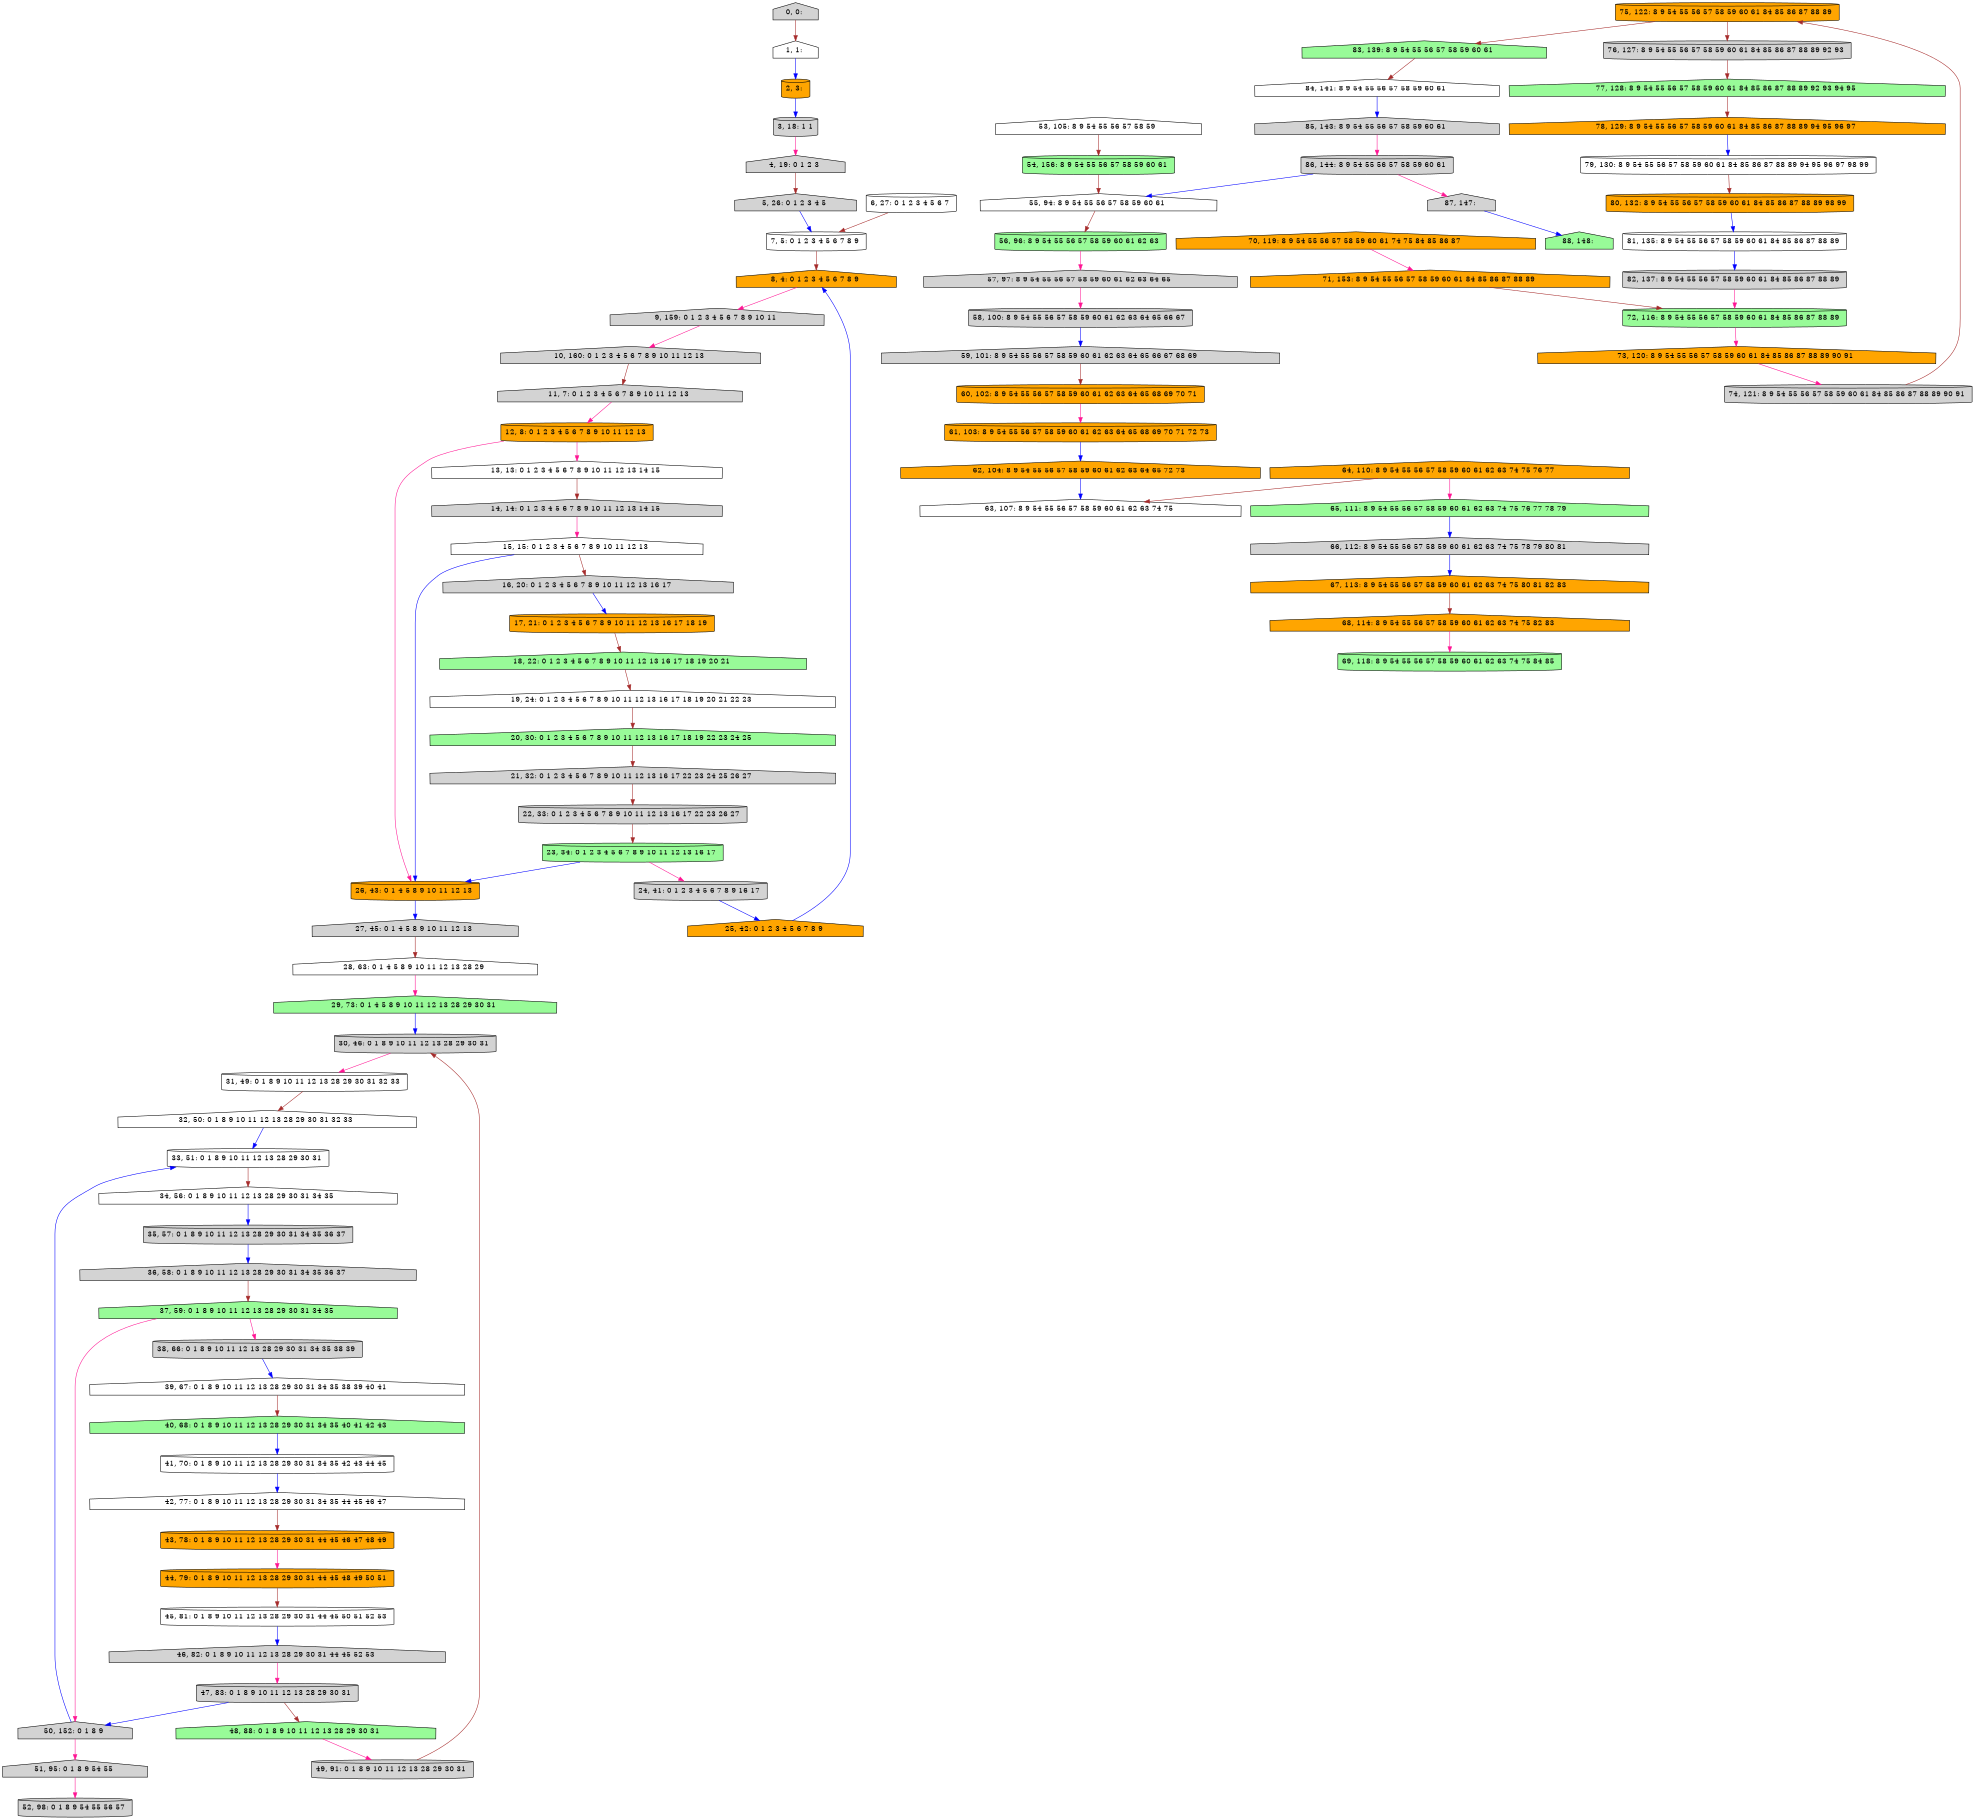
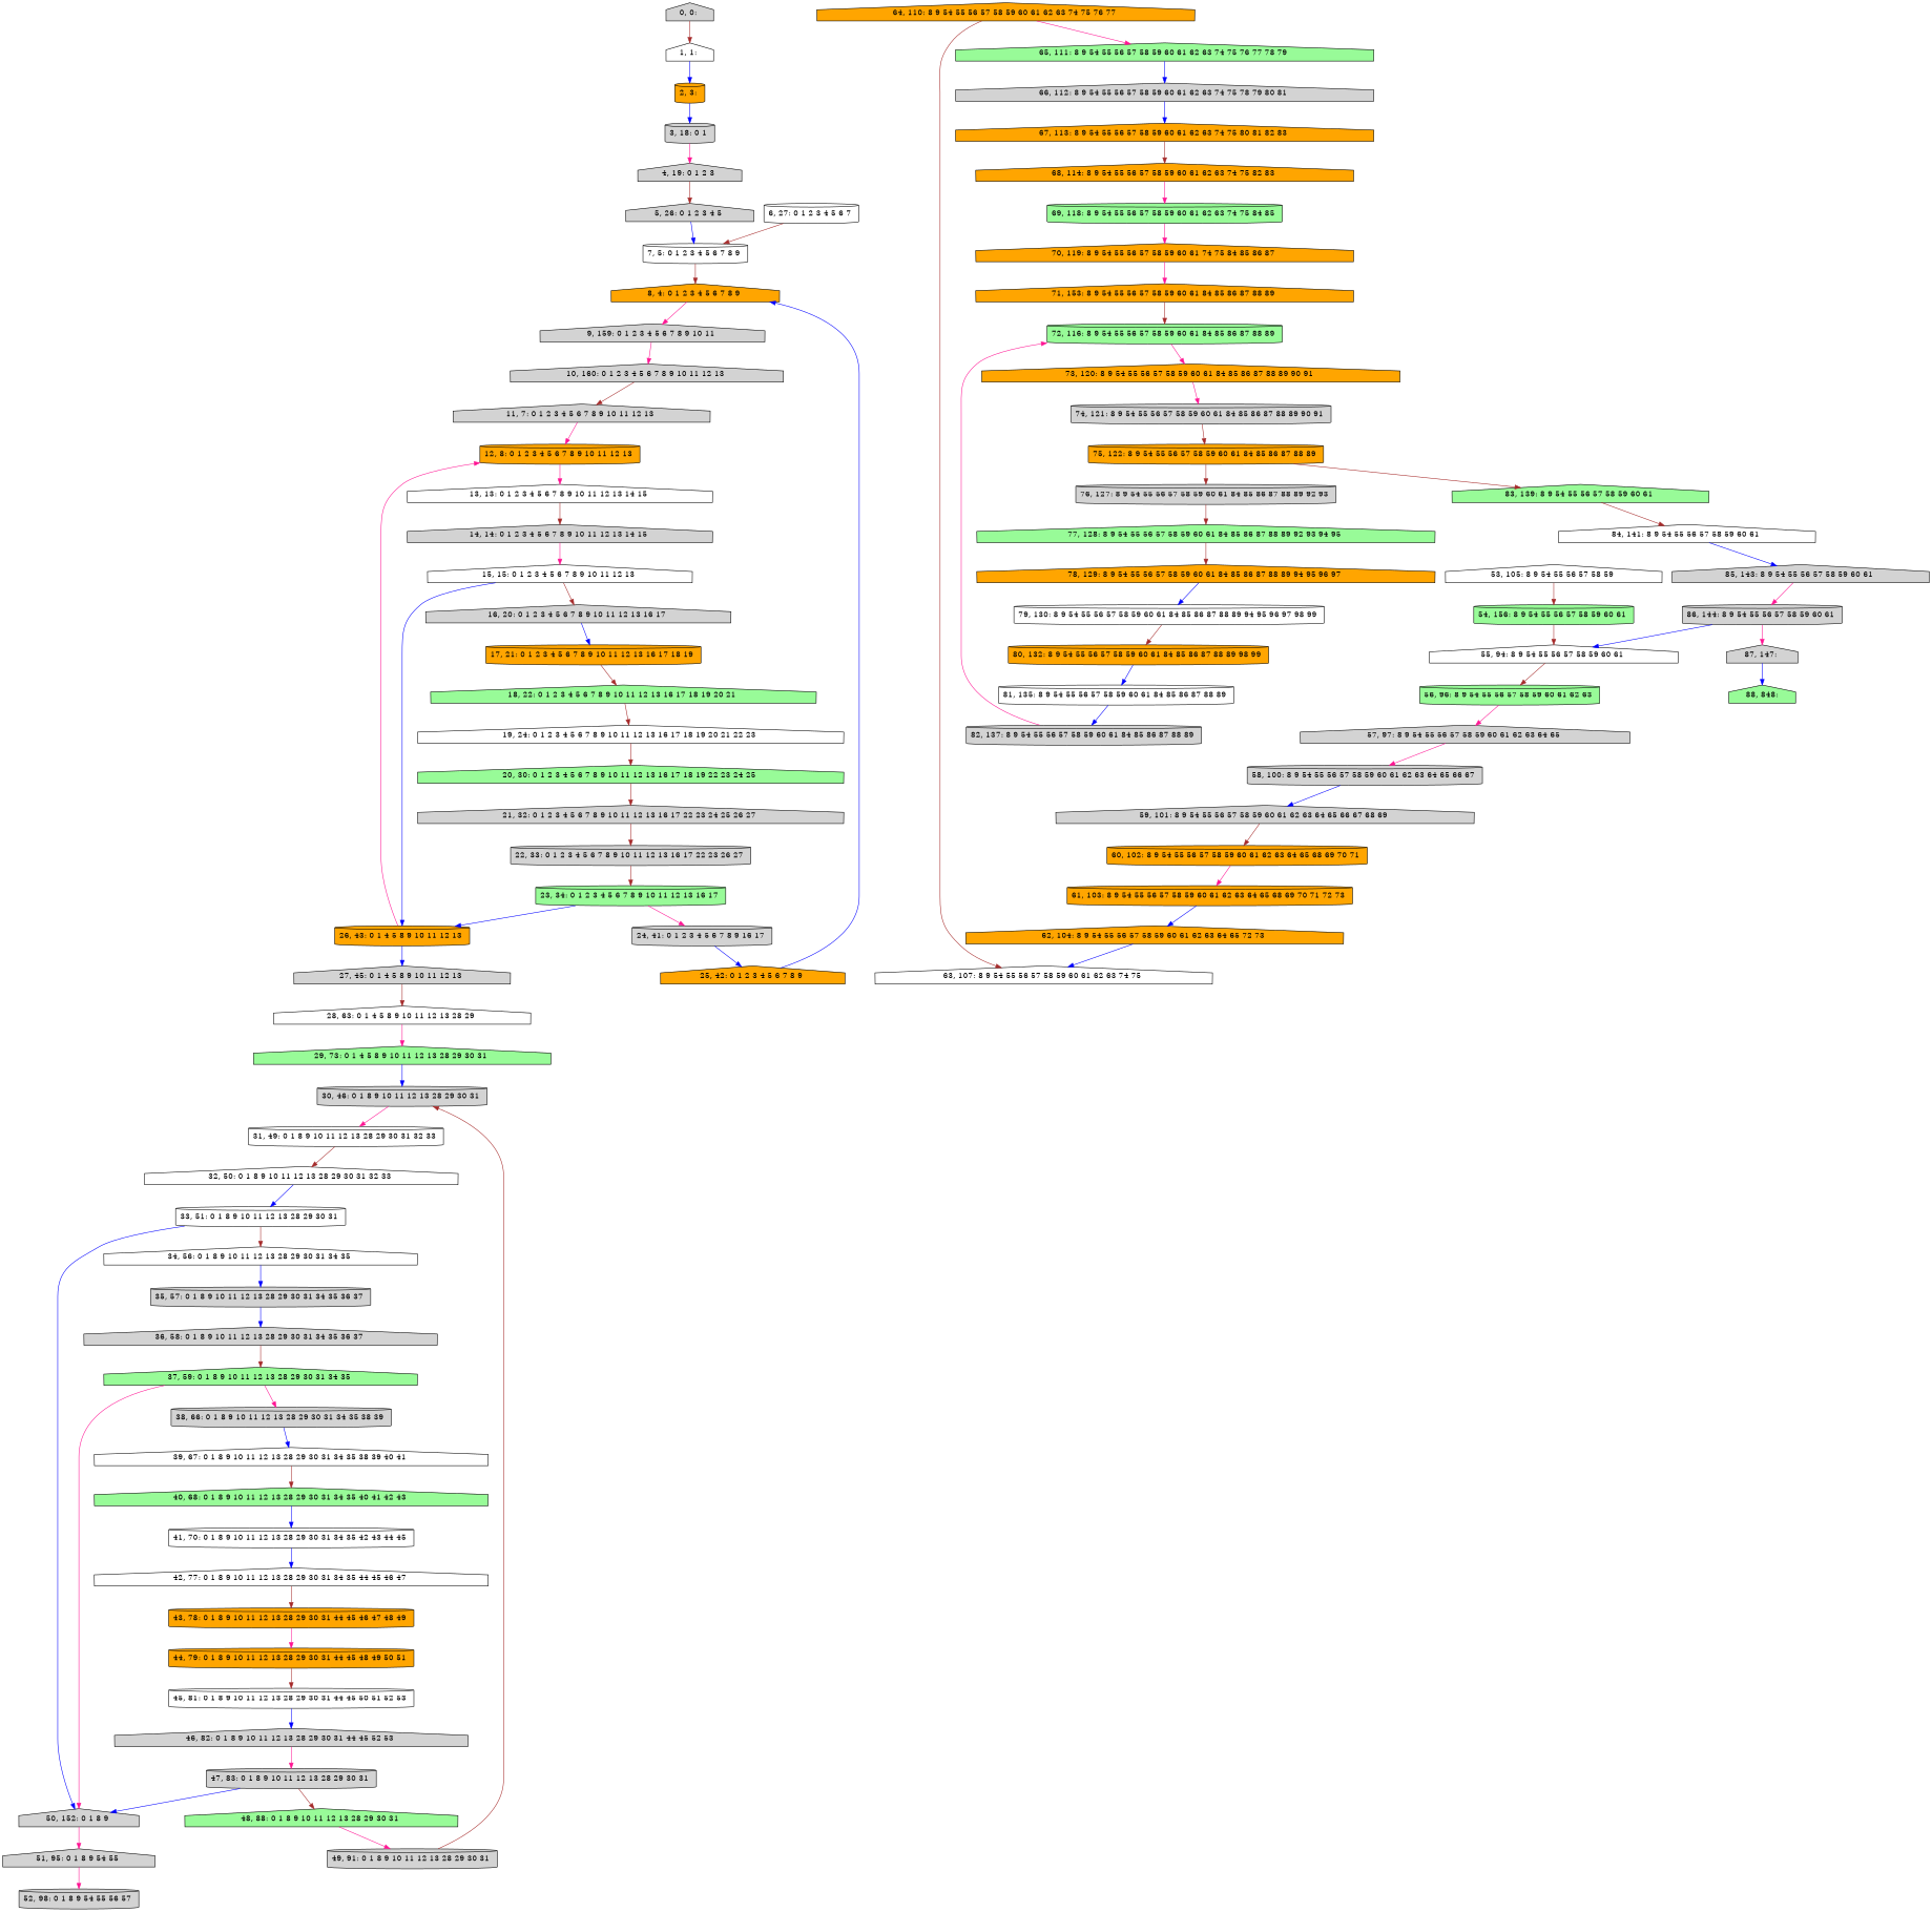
  digraph {
    node [fillcolor=lightgrey shape=house style=filled]
    edge [color=brown]
    n1 [label="0, 0: "]
    n2 [fillcolor=white label="1, 1: "]
    n3 [fillcolor=orange label="2, 3: " shape=cylinder]
-   n4 [label="3, 18: 1 1" shape=cylinder]
+   n4 [label="3, 18: 0 1 " shape=cylinder]
    n5 [label="4, 19: 0 1 2 3 "]
    n6 [label="5, 26: 0 1 2 3 4 5 "]
    n7 [fillcolor=white label="7, 5: 0 1 2 3 4 5 6 7 8 9 " shape=cylinder]
    n8 [fillcolor=white label="6, 27: 0 1 2 3 4 5 6 7 " shape=cylinder]
    n9 [fillcolor=orange label="8, 4: 0 1 2 3 4 5 6 7 8 9 "]
    n10 [label="9, 159: 0 1 2 3 4 5 6 7 8 9 10 11 "]
    n11 [label="10, 160: 0 1 2 3 4 5 6 7 8 9 10 11 12 13 "]
    n12 [label="11, 7: 0 1 2 3 4 5 6 7 8 9 10 11 12 13 "]
    n13 [fillcolor=orange label="12, 8: 0 1 2 3 4 5 6 7 8 9 10 11 12 13 " shape=cylinder]
    n14 [fillcolor=white label="13, 13: 0 1 2 3 4 5 6 7 8 9 10 11 12 13 14 15 "]
    n15 [fillcolor=orange label="26, 43: 0 1 4 5 8 9 10 11 12 13 " shape=cylinder]
    n16 [label="14, 14: 0 1 2 3 4 5 6 7 8 9 10 11 12 13 14 15 "]
    n17 [label="27, 45: 0 1 4 5 8 9 10 11 12 13 "]
    n18 [fillcolor=white label="15, 15: 0 1 2 3 4 5 6 7 8 9 10 11 12 13 "]
    n19 [label="16, 20: 0 1 2 3 4 5 6 7 8 9 10 11 12 13 16 17 "]
    n20 [fillcolor=orange label="17, 21: 0 1 2 3 4 5 6 7 8 9 10 11 12 13 16 17 18 19 " shape=cylinder]
    n21 [fillcolor=palegreen label="18, 22: 0 1 2 3 4 5 6 7 8 9 10 11 12 13 16 17 18 19 20 21 "]
    n22 [fillcolor=white label="19, 24: 0 1 2 3 4 5 6 7 8 9 10 11 12 13 16 17 18 19 20 21 22 23 "]
    n23 [fillcolor=palegreen label="20, 30: 0 1 2 3 4 5 6 7 8 9 10 11 12 13 16 17 18 19 22 23 24 25 "]
    n24 [label="21, 32: 0 1 2 3 4 5 6 7 8 9 10 11 12 13 16 17 22 23 24 25 26 27 "]
    n25 [label="22, 33: 0 1 2 3 4 5 6 7 8 9 10 11 12 13 16 17 22 23 26 27 " shape=cylinder]
    n26 [fillcolor=palegreen label="23, 34: 0 1 2 3 4 5 6 7 8 9 10 11 12 13 16 17 " shape=cylinder]
    n27 [label="24, 41: 0 1 2 3 4 5 6 7 8 9 16 17 " shape=cylinder]
    n28 [fillcolor=orange label="25, 42: 0 1 2 3 4 5 6 7 8 9 "]
    n29 [fillcolor=white label="28, 63: 0 1 4 5 8 9 10 11 12 13 28 29 "]
    n30 [fillcolor=palegreen label="29, 73: 0 1 4 5 8 9 10 11 12 13 28 29 30 31 "]
    n31 [label="30, 46: 0 1 8 9 10 11 12 13 28 29 30 31 " shape=cylinder]
    n32 [fillcolor=white label="31, 49: 0 1 8 9 10 11 12 13 28 29 30 31 32 33 " shape=cylinder]
    n33 [fillcolor=white label="32, 50: 0 1 8 9 10 11 12 13 28 29 30 31 32 33 "]
    n34 [fillcolor=white label="33, 51: 0 1 8 9 10 11 12 13 28 29 30 31 " shape=cylinder]
    n35 [fillcolor=white label="34, 56: 0 1 8 9 10 11 12 13 28 29 30 31 34 35 "]
    n36 [label="50, 152: 0 1 8 9 "]
    n37 [label="35, 57: 0 1 8 9 10 11 12 13 28 29 30 31 34 35 36 37 " shape=cylinder]
    n38 [label="51, 95: 0 1 8 9 54 55 "]
    n39 [label="36, 58: 0 1 8 9 10 11 12 13 28 29 30 31 34 35 36 37 "]
    n40 [fillcolor=palegreen label="37, 59: 0 1 8 9 10 11 12 13 28 29 30 31 34 35 "]
    n41 [label="38, 66: 0 1 8 9 10 11 12 13 28 29 30 31 34 35 38 39 " shape=cylinder]
    n42 [fillcolor=white label="39, 67: 0 1 8 9 10 11 12 13 28 29 30 31 34 35 38 39 40 41 "]
    n43 [fillcolor=palegreen label="40, 68: 0 1 8 9 10 11 12 13 28 29 30 31 34 35 40 41 42 43 "]
    n44 [fillcolor=white label="41, 70: 0 1 8 9 10 11 12 13 28 29 30 31 34 35 42 43 44 45 " shape=cylinder]
    n45 [fillcolor=white label="42, 77: 0 1 8 9 10 11 12 13 28 29 30 31 34 35 44 45 46 47 "]
    n46 [fillcolor=orange label="43, 78: 0 1 8 9 10 11 12 13 28 29 30 31 44 45 46 47 48 49 " shape=cylinder]
    n47 [fillcolor=orange label="44, 79: 0 1 8 9 10 11 12 13 28 29 30 31 44 45 48 49 50 51 " shape=cylinder]
    n48 [fillcolor=white label="45, 81: 0 1 8 9 10 11 12 13 28 29 30 31 44 45 50 51 52 53 " shape=cylinder]
    n49 [label="46, 82: 0 1 8 9 10 11 12 13 28 29 30 31 44 45 52 53 "]
    n50 [label="47, 83: 0 1 8 9 10 11 12 13 28 29 30 31 " shape=cylinder]
    n51 [fillcolor=palegreen label="48, 88: 0 1 8 9 10 11 12 13 28 29 30 31 "]
    n52 [label="49, 91: 0 1 8 9 10 11 12 13 28 29 30 31 " shape=cylinder]
    n53 [label="52, 98: 0 1 8 9 54 55 56 57 " shape=cylinder]
    n54 [fillcolor=white label="53, 105: 8 9 54 55 56 57 58 59 "]
    n55 [fillcolor=palegreen label="54, 156: 8 9 54 55 56 57 58 59 60 61 " shape=cylinder]
    n56 [fillcolor=white label="55, 94: 8 9 54 55 56 57 58 59 60 61 "]
    n57 [fillcolor=palegreen label="56, 96: 8 9 54 55 56 57 58 59 60 61 62 63 " shape=cylinder]
    n58 [label="57, 97: 8 9 54 55 56 57 58 59 60 61 62 63 64 65 "]
    n59 [label="58, 100: 8 9 54 55 56 57 58 59 60 61 62 63 64 65 66 67 " shape=cylinder]
    n60 [label="59, 101: 8 9 54 55 56 57 58 59 60 61 62 63 64 65 66 67 68 69 "]
    n61 [fillcolor=orange label="60, 102: 8 9 54 55 56 57 58 59 60 61 62 63 64 65 68 69 70 71 " shape=cylinder]
    n62 [fillcolor=orange label="61, 103: 8 9 54 55 56 57 58 59 60 61 62 63 64 65 68 69 70 71 72 73 " shape=cylinder]
    n63 [fillcolor=orange label="62, 104: 8 9 54 55 56 57 58 59 60 61 62 63 64 65 72 73 "]
    n64 [fillcolor=white label="63, 107: 8 9 54 55 56 57 58 59 60 61 62 63 74 75 "]
    n65 [fillcolor=orange label="64, 110: 8 9 54 55 56 57 58 59 60 61 62 63 74 75 76 77 "]
    n66 [fillcolor=palegreen label="65, 111: 8 9 54 55 56 57 58 59 60 61 62 63 74 75 76 77 78 79 "]
    n67 [label="66, 112: 8 9 54 55 56 57 58 59 60 61 62 63 74 75 78 79 80 81 "]
    n68 [fillcolor=orange label="67, 113: 8 9 54 55 56 57 58 59 60 61 62 63 74 75 80 81 82 83 "]
    n69 [fillcolor=orange label="68, 114: 8 9 54 55 56 57 58 59 60 61 62 63 74 75 82 83 "]
    n70 [fillcolor=palegreen label="69, 118: 8 9 54 55 56 57 58 59 60 61 62 63 74 75 84 85 " shape=cylinder]
    n71 [fillcolor=orange label="70, 119: 8 9 54 55 56 57 58 59 60 61 74 75 84 85 86 87 "]
    n72 [fillcolor=orange label="71, 153: 8 9 54 55 56 57 58 59 60 61 84 85 86 87 88 89 "]
    n73 [fillcolor=palegreen label="72, 116: 8 9 54 55 56 57 58 59 60 61 84 85 86 87 88 89 " shape=cylinder]
    n74 [fillcolor=orange label="73, 120: 8 9 54 55 56 57 58 59 60 61 84 85 86 87 88 89 90 91 "]
    n75 [label="74, 121: 8 9 54 55 56 57 58 59 60 61 84 85 86 87 88 89 90 91 " shape=cylinder]
    n76 [fillcolor=orange label="75, 122: 8 9 54 55 56 57 58 59 60 61 84 85 86 87 88 89 " shape=cylinder]
    n77 [label="76, 127: 8 9 54 55 56 57 58 59 60 61 84 85 86 87 88 89 92 93 " shape=cylinder]
    n78 [fillcolor=palegreen label="83, 139: 8 9 54 55 56 57 58 59 60 61 "]
    n79 [fillcolor=palegreen label="77, 128: 8 9 54 55 56 57 58 59 60 61 84 85 86 87 88 89 92 93 94 95 "]
    n80 [fillcolor=white label="84, 141: 8 9 54 55 56 57 58 59 60 61 "]
    n81 [fillcolor=orange label="78, 129: 8 9 54 55 56 57 58 59 60 61 84 85 86 87 88 89 94 95 96 97 "]
    n82 [fillcolor=white label="79, 130: 8 9 54 55 56 57 58 59 60 61 84 85 86 87 88 89 94 95 96 97 98 99 " shape=cylinder]
    n83 [fillcolor=orange label="80, 132: 8 9 54 55 56 57 58 59 60 61 84 85 86 87 88 89 98 99 " shape=cylinder]
    n84 [fillcolor=white label="81, 135: 8 9 54 55 56 57 58 59 60 61 84 85 86 87 88 89 " shape=cylinder]
    n85 [label="82, 137: 8 9 54 55 56 57 58 59 60 61 84 85 86 87 88 89 " shape=cylinder]
    n86 [label="85, 143: 8 9 54 55 56 57 58 59 60 61 "]
    n87 [label="86, 144: 8 9 54 55 56 57 58 59 60 61 " shape=cylinder]
    n88 [label="87, 147: "]
-   n89 [fillcolor=palegreen label="88, 148: "]
+   n89 [fillcolor=palegreen label="88, 848:"]
    n1 -> n2
    n2 -> n3 [color=blue]
    n3 -> n4 [color=blue]
    n4 -> n5 [color=deeppink]
    n5 -> n6
    n6 -> n7 [color=blue]
    n7 -> n9
    n8 -> n7
    n9 -> n10 [color=deeppink]
    n10 -> n11 [color=deeppink]
    n11 -> n12
    n12 -> n13 [color=deeppink]
    n13 -> n14 [color=deeppink]
-   n13 -> n15 [color=deeppink]
+   n15 -> n13 [color=deeppink]
    n14 -> n16
    n15 -> n17 [color=blue]
    n16 -> n18 [color=deeppink]
    n17 -> n29
    n18 -> n15 [color=blue]
    n18 -> n19
    n19 -> n20 [color=blue]
    n20 -> n21
    n21 -> n22
    n22 -> n23
    n23 -> n24
    n24 -> n25
    n25 -> n26
    n26 -> n15 [color=blue]
    n26 -> n27 [color=deeppink]
    n27 -> n28 [color=blue]
    n28 -> n9 [color=blue]
    n29 -> n30 [color=deeppink]
    n30 -> n31 [color=blue]
    n31 -> n32 [color=deeppink]
    n32 -> n33
    n33 -> n34 [color=blue]
    n34 -> n35
-   n36 -> n34 [color=blue]
+   n34 -> n36 [color=blue]
    n35 -> n37 [color=blue]
    n36 -> n38 [color=deeppink]
    n37 -> n39 [color=blue]
    n38 -> n53 [color=deeppink]
    n39 -> n40
    n40 -> n36 [color=deeppink]
    n40 -> n41 [color=deeppink]
    n41 -> n42 [color=blue]
    n42 -> n43
    n43 -> n44 [color=blue]
    n44 -> n45 [color=blue]
    n45 -> n46
    n46 -> n47 [color=deeppink]
    n47 -> n48
    n48 -> n49 [color=blue]
    n49 -> n50 [color=deeppink]
    n50 -> n36 [color=blue]
    n50 -> n51
    n51 -> n52 [color=deeppink]
    n52 -> n31
    n54 -> n55
    n55 -> n56
    n56 -> n57
    n57 -> n58 [color=deeppink]
    n58 -> n59 [color=deeppink]
    n59 -> n60 [color=blue]
    n60 -> n61
    n61 -> n62 [color=deeppink]
    n62 -> n63 [color=blue]
    n63 -> n64 [color=blue]
    n65 -> n64
    n65 -> n66 [color=deeppink]
    n66 -> n67 [color=blue]
    n67 -> n68 [color=blue]
    n68 -> n69
    n69 -> n70 [color=deeppink]
+   n70 -> n71 [color=deeppink]
    n71 -> n72 [color=deeppink]
    n72 -> n73
    n73 -> n74 [color=deeppink]
    n74 -> n75 [color=deeppink]
    n75 -> n76
    n76 -> n77
    n76 -> n78
    n77 -> n79
    n78 -> n80
    n79 -> n81
    n80 -> n86 [color=blue]
    n81 -> n82 [color=blue]
    n82 -> n83
    n83 -> n84 [color=blue]
    n84 -> n85 [color=blue]
    n85 -> n73 [color=deeppink]
    n86 -> n87 [color=deeppink]
    n87 -> n56 [color=blue]
    n87 -> n88 [color=deeppink]
    n88 -> n89 [color=blue]
  }
